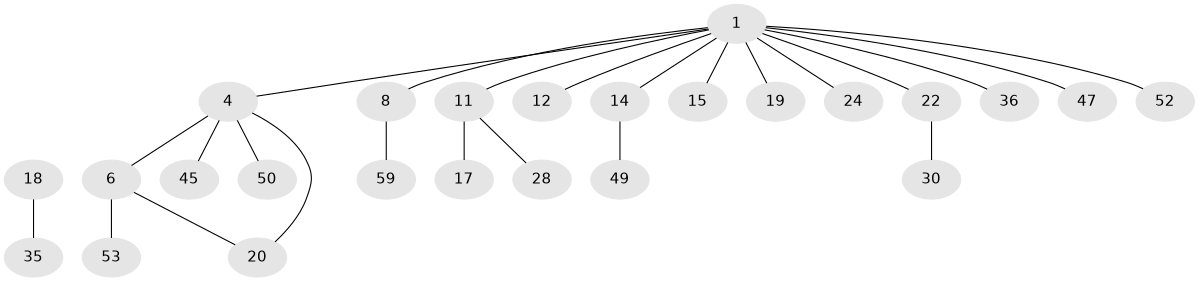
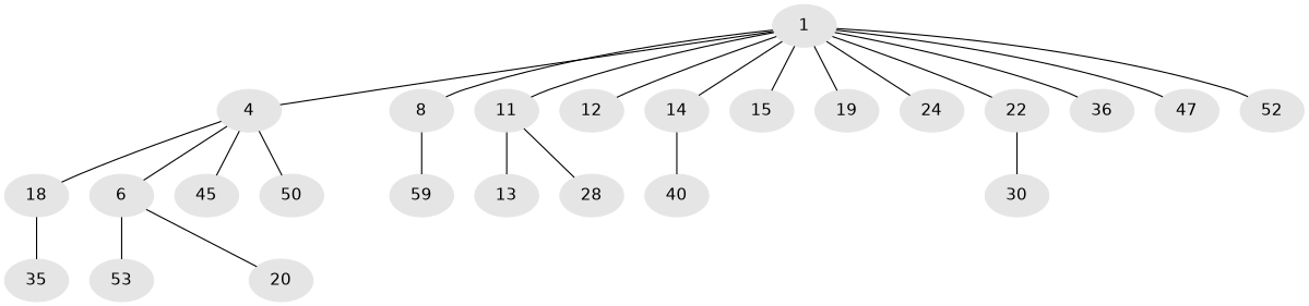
  graph {
    fontname="DejaVu Sans"
    node [color=gray90 fontname="DejaVu Sans" style=filled]
    edge [fontname="DejaVu Sans"]
    1 [super="+2+3"]
    4 [super="+9+7"]
    8
    11 [super="+48"]
    12
    14 [super="+36+33"]
    15 [super="+41+34+37"]
    19 [super="+31"]
    24
    n10 [label=22 super="+39"]
    n11 [label=36 super="+44"]
    47
    52
    6 [super="+17"]
    18 [super="+22+32"]
    45
    50
    n18 [label=59]
-   13 [label=17]
+   13
    28
-   49
+   49 [label=40]
    30
    20
    53
    35
    1 -- 4
    1 -- 8
    1 -- 11
    1 -- 12
    1 -- 14
    1 -- 15
    1 -- 19
    1 -- 24
    1 -- n10
    1 -- n11
    1 -- 47
    1 -- 52
    4 -- 6
-   4 -- 20
+   4 -- 18
    4 -- 45
    4 -- 50
    8 -- n18
    11 -- 13
    11 -- 28
    14 -- 49
    n10 -- 30
    6 -- 20
    6 -- 53
    18 -- 35
  }
